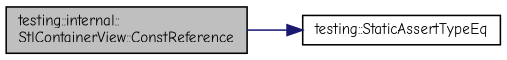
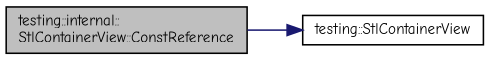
  digraph {
    rankdir=LR
    fontname="Comic Neue"
    node [color=black fontname="Comic Neue" fontsize=10 shape=record style=filled]
    n1 [fillcolor=grey75 fontcolor=black height=0.2 label="testing::internal::\lStlContainerView::ConstReference" width=0.4]
-   n2 [fillcolor=white height=0.2 label="testing::StaticAssertTypeEq" width=0.4]
+   n2 [fillcolor=white height=0.2 label="testing::StlContainerView" width=0.4]
    n1 -> n2 [color=midnightblue fontname="Comic Neue" fontsize=10 labelfontname=Helvetica labelfontsize=10 style=solid]
  }
